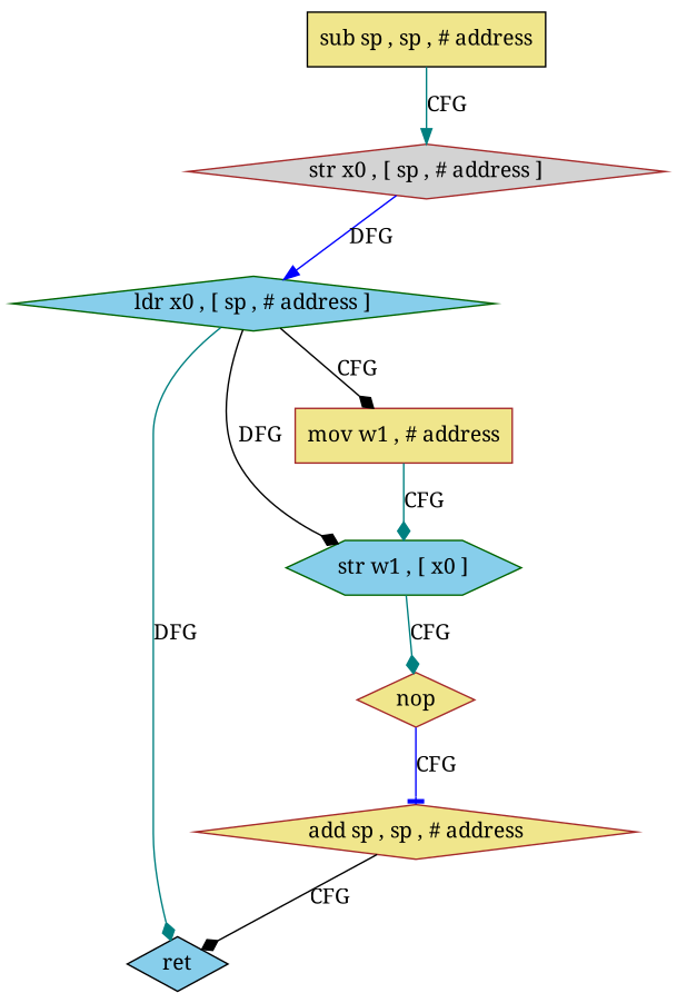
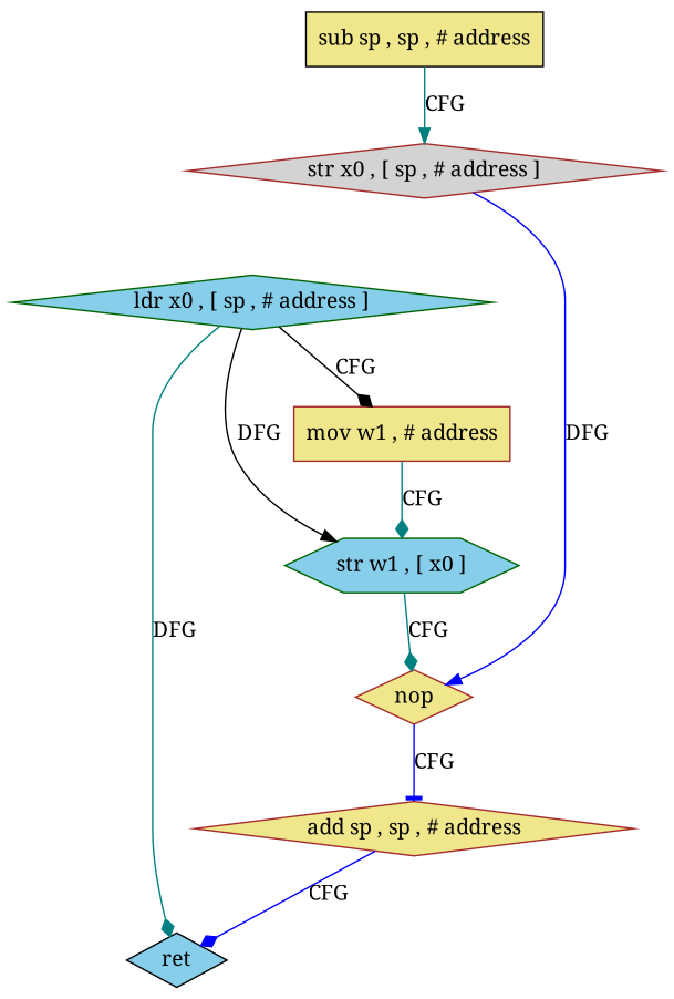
  digraph {
    fontname="Noto Serif"
    node [color=brown fillcolor=khaki fontname="Noto Serif" shape=diamond style=filled]
    edge [arrowhead=diamond color=teal fontname="Noto Serif"]
    n1 [color=black label="sub sp , sp , # address" shape=box]
    n2 [fillcolor=lightgrey label="str x0 , [ sp , # address ]"]
    n3 [color=darkgreen fillcolor=skyblue label="ldr x0 , [ sp , # address ]"]
    n4 [label="mov w1 , # address" shape=box]
    n5 [color=darkgreen fillcolor=skyblue label="str w1 , [ x0 ]" shape=hexagon]
    n6 [color=black fillcolor=skyblue label=ret]
    n7 [label=nop]
    n8 [label="add sp , sp , # address"]
    n1 -> n2 [arrowhead=normal label=CFG]
-   n2 -> n3 [arrowhead=normal color=blue label=DFG]
+   n2 -> n7 [arrowhead=normal color=blue label=DFG]
    n3 -> n4 [color=black label=CFG]
-   n3 -> n5 [color=black label=DFG]
+   n3 -> n5 [arrowhead=normal color=black label=DFG]
    n3 -> n6 [label=DFG]
    n4 -> n5 [label=CFG]
    n5 -> n7 [label=CFG]
    n7 -> n8 [arrowhead=tee color=blue label=CFG]
-   n8 -> n6 [color=black label=CFG]
+   n8 -> n6 [color=blue label=CFG]
  }
